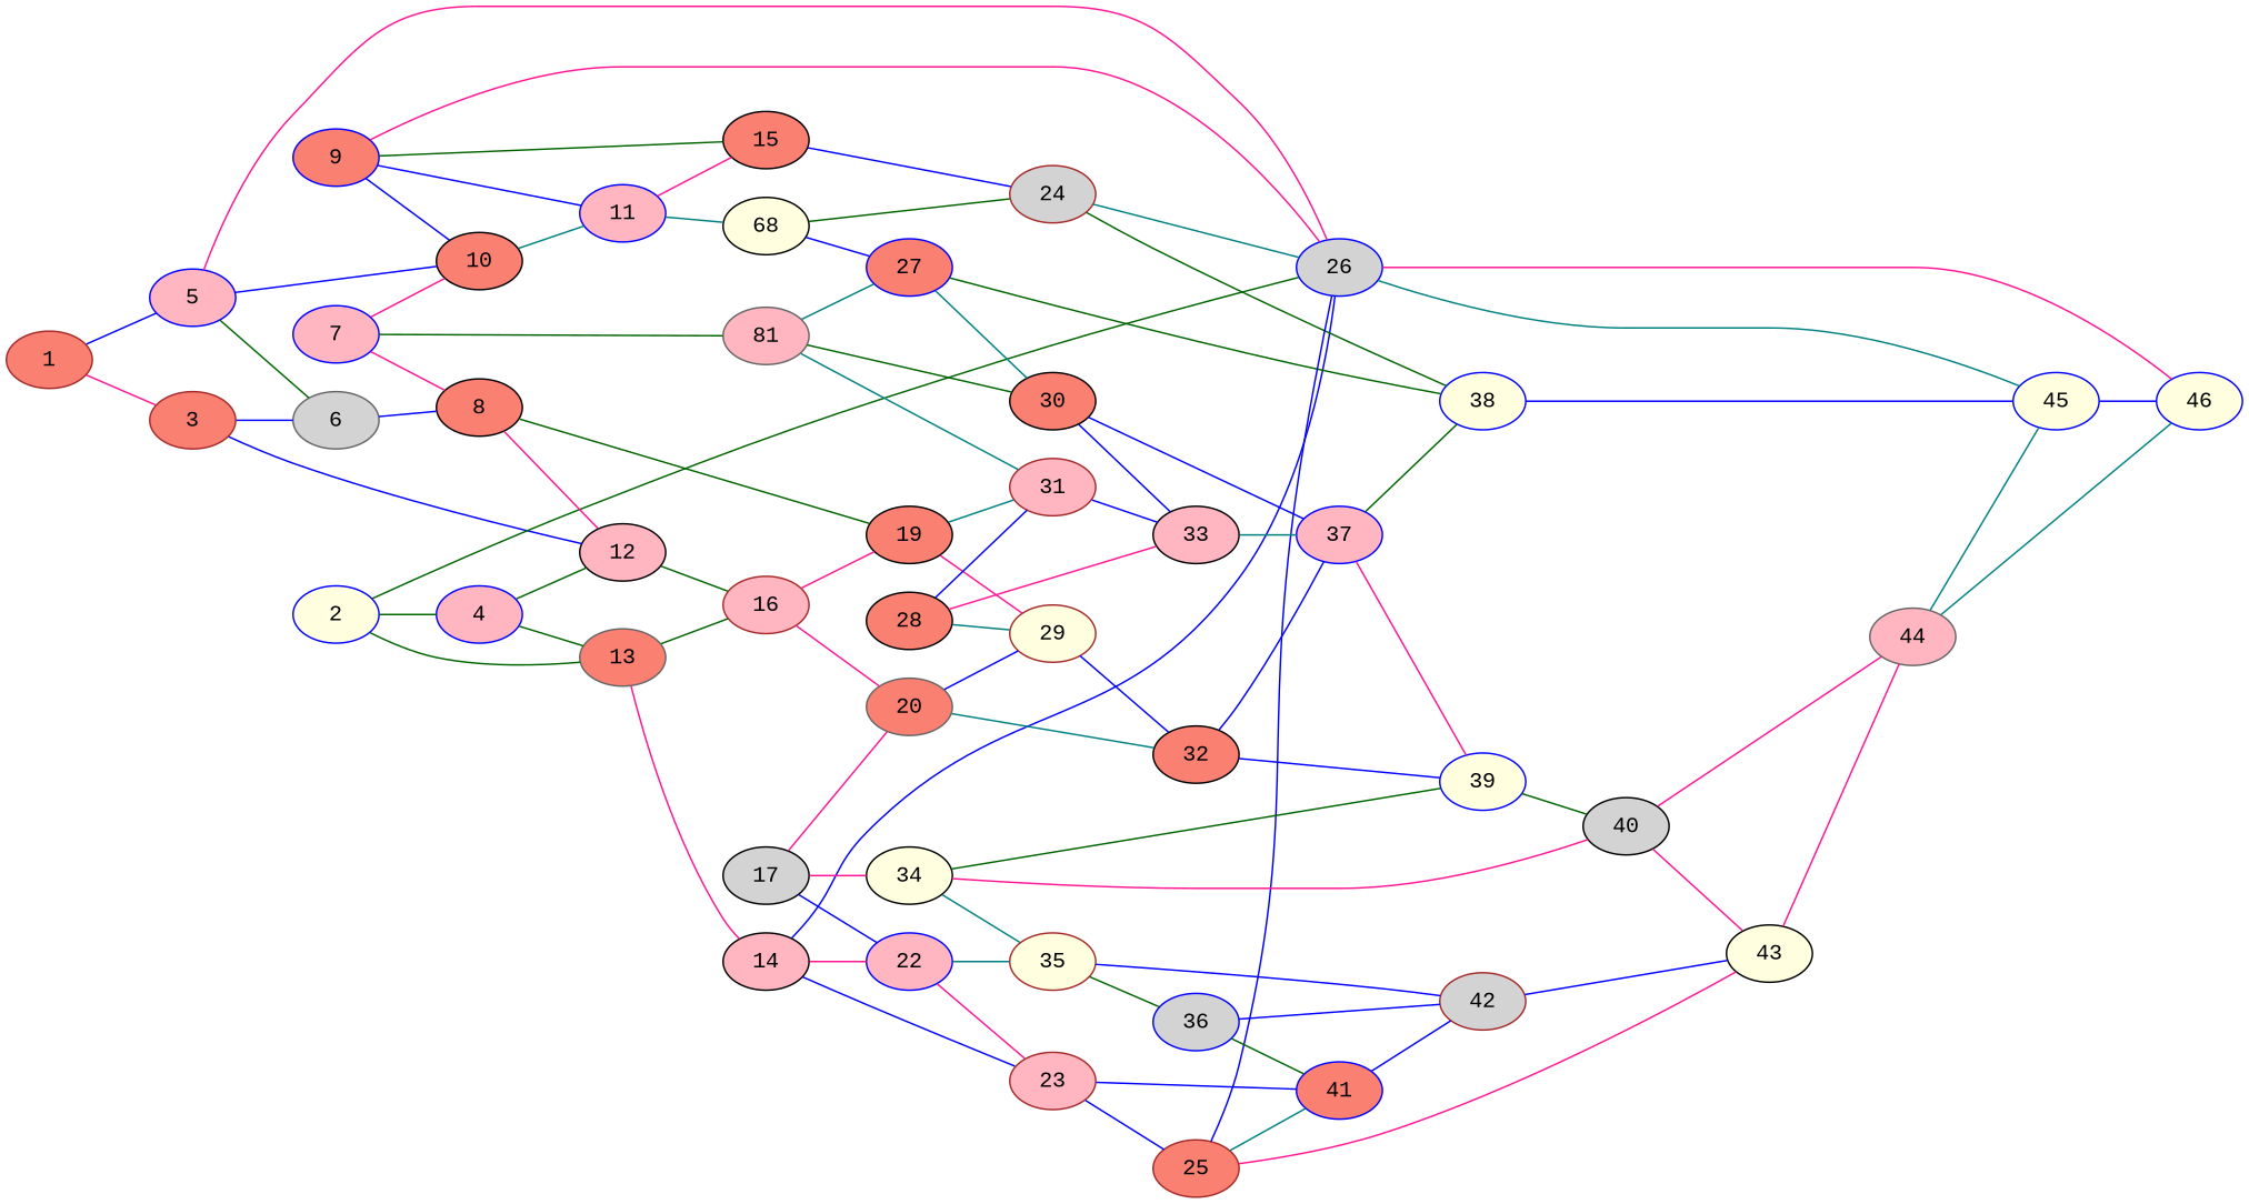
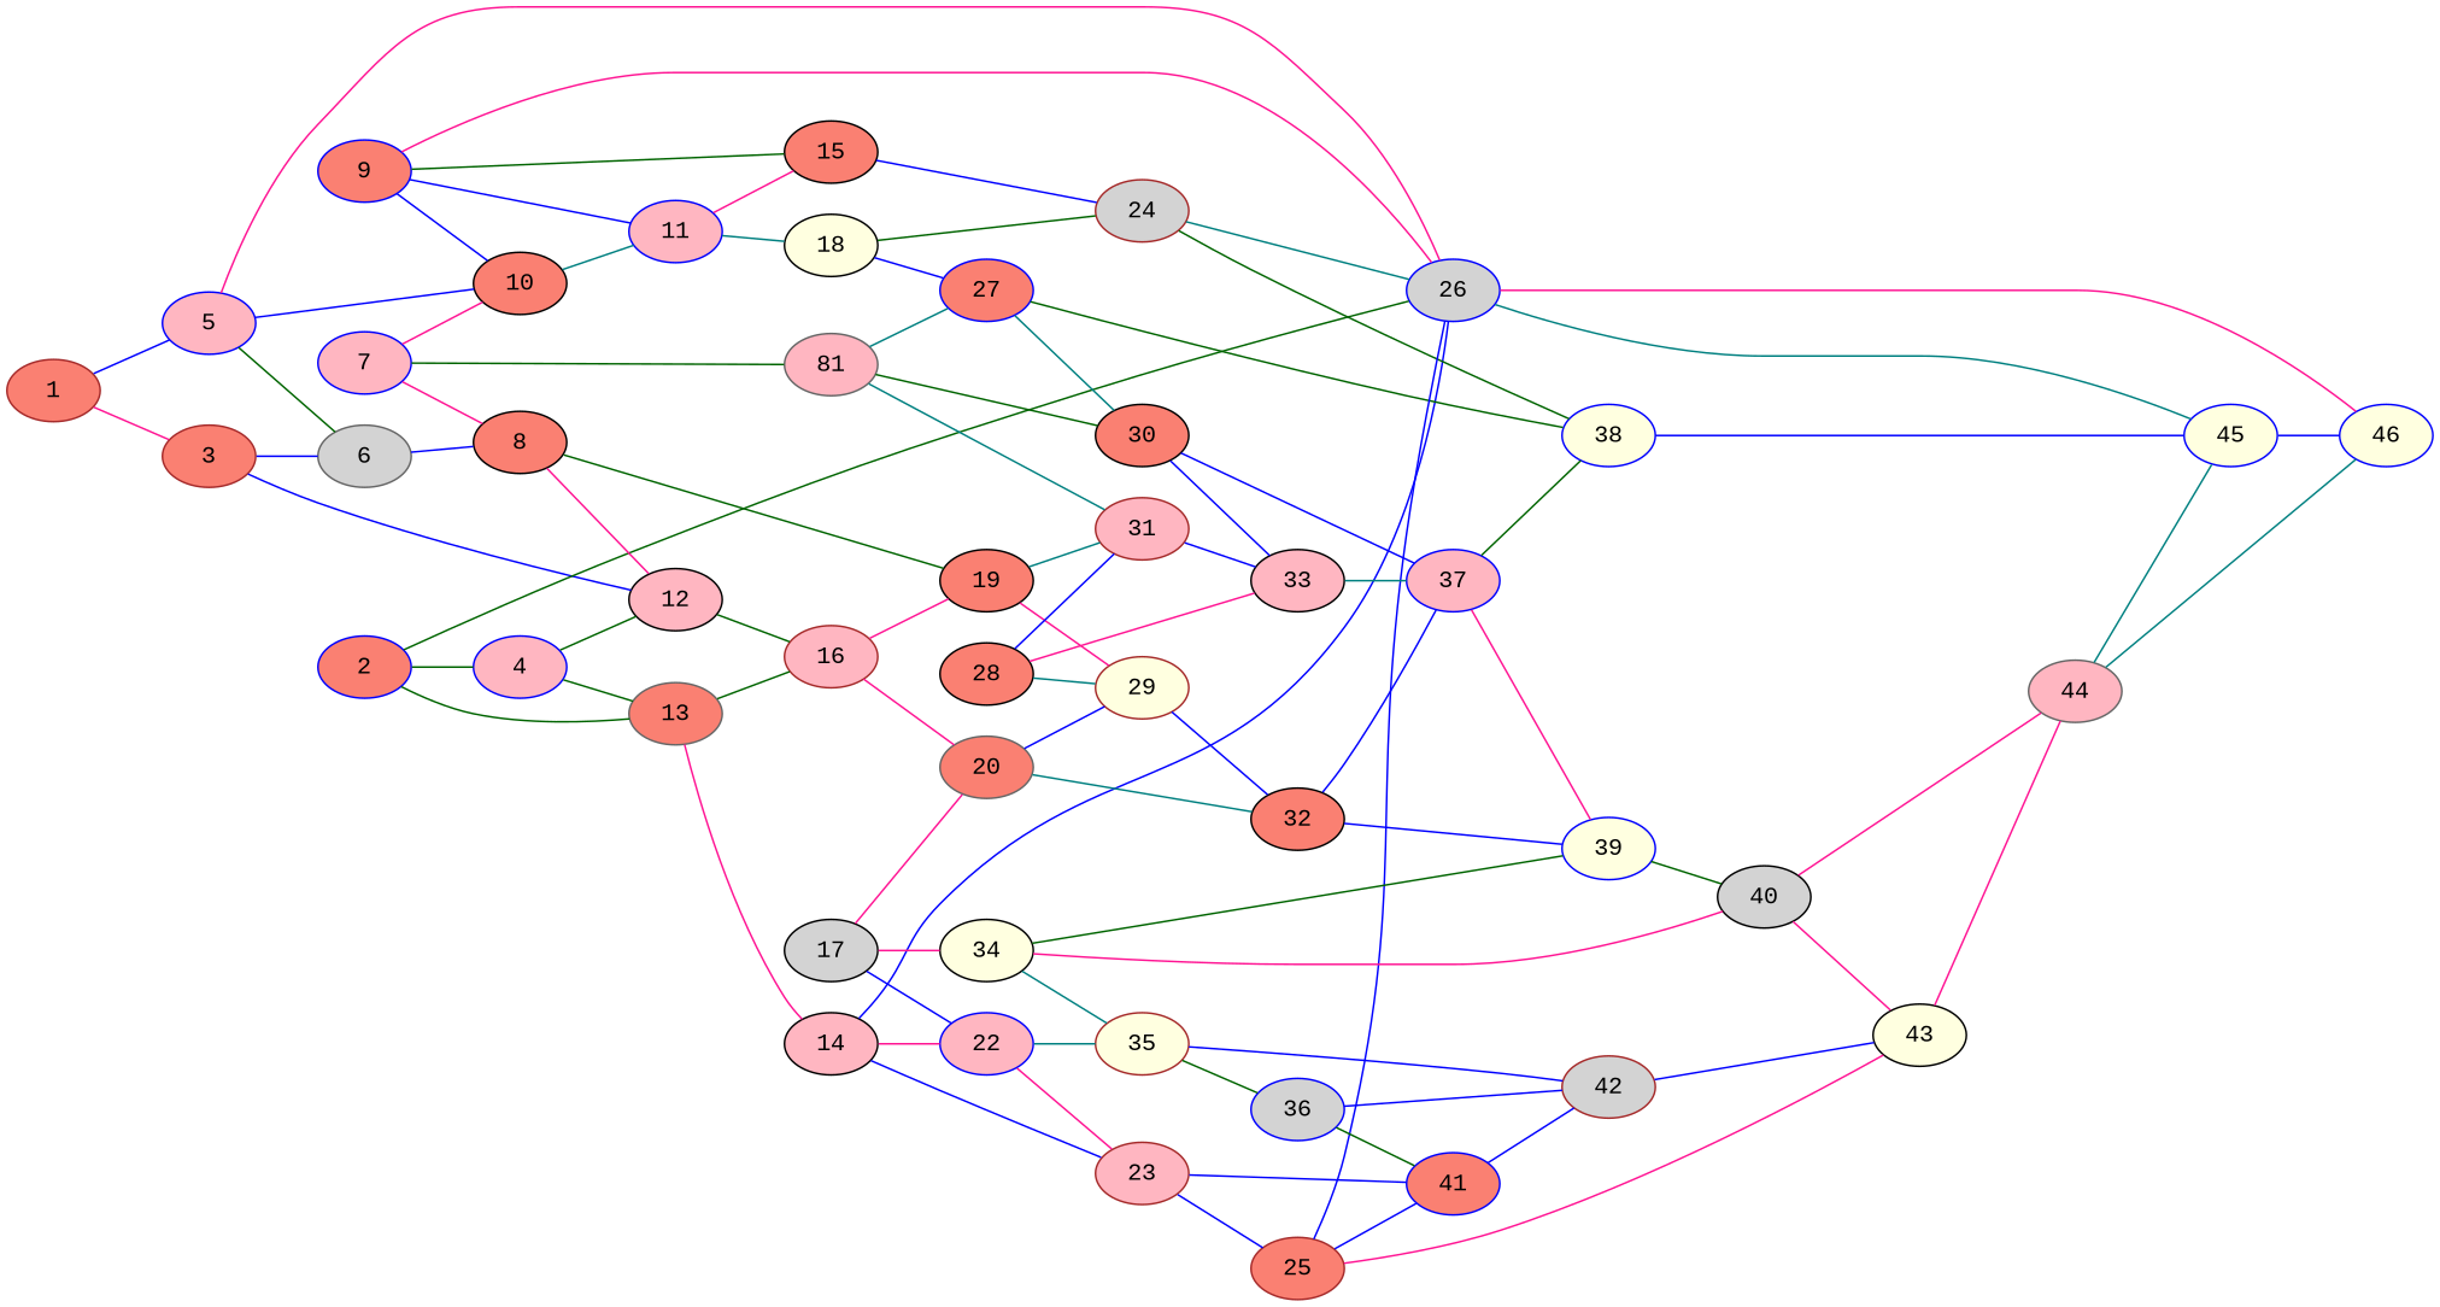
  graph {
    fontname="Liberation Mono"
    rankdir=LR
    node [color=blue fillcolor=salmon fontname="Liberation Mono" style=filled]
    edge [color=blue fontname="Liberation Mono" weight=1.0]
    1 [color=brown]
    3 [color=brown]
    5 [fillcolor=lightpink]
    6 [color=gray40 fillcolor=lightgrey]
    12 [color=black fillcolor=lightpink]
    26 [fillcolor=lightgrey]
    10 [color=black]
-   2 [fillcolor=lightyellow]
+   2
    4 [fillcolor=lightpink]
    13 [color=gray40]
    16 [color=brown fillcolor=lightpink]
    14 [color=black fillcolor=lightpink]
    45 [fillcolor=lightyellow]
    46 [fillcolor=lightyellow]
    8 [color=black]
    11 [fillcolor=lightpink]
    19 [color=black]
    7 [fillcolor=lightpink]
    n19 [color=gray40 fillcolor=lightpink label=81]
    27
    31 [color=brown fillcolor=lightpink]
    30 [color=black]
    29 [color=brown fillcolor=lightyellow]
    9
    15 [color=black]
-   18 [color=black fillcolor=lightyellow label=68]
+   18 [color=black fillcolor=lightyellow]
    24 [color=brown fillcolor=lightgrey]
    20 [color=gray40]
    22 [fillcolor=lightpink]
    23 [color=brown fillcolor=lightpink]
    35 [color=brown fillcolor=lightyellow]
    25 [color=brown]
    41
    38 [fillcolor=lightyellow]
    32 [color=black]
    17 [color=black fillcolor=lightgrey]
    34 [color=black fillcolor=lightyellow]
    39 [fillcolor=lightyellow]
    40 [color=black fillcolor=lightgrey]
    33 [color=black fillcolor=lightpink]
    37 [fillcolor=lightpink]
    36 [fillcolor=lightgrey]
    42 [color=brown fillcolor=lightgrey]
    43 [color=black fillcolor=lightyellow]
    44 [color=gray40 fillcolor=lightpink]
    28 [color=black]
    1 -- 3 [color=deeppink]
    1 -- 5
    3 -- 6 [weight=2.0]
    3 -- 12
    5 -- 6 [color=darkgreen]
    5 -- 26 [color=deeppink]
    5 -- 10
    6 -- 8
    12 -- 16 [color=darkgreen]
    26 -- 45 [color=teal]
    26 -- 46 [color=deeppink]
    10 -- 11 [color=teal]
    2 -- 26 [color=darkgreen]
    2 -- 4 [color=darkgreen]
    2 -- 13 [color=darkgreen]
    4 -- 12 [color=darkgreen]
    4 -- 13 [color=darkgreen]
    13 -- 16 [color=darkgreen]
    13 -- 14 [color=deeppink]
    16 -- 19 [color=deeppink]
    16 -- 20 [color=deeppink]
    14 -- 26
    14 -- 22 [color=deeppink]
    14 -- 23
    45 -- 46
    8 -- 12 [color=deeppink]
    8 -- 19 [color=darkgreen]
    11 -- 15 [color=deeppink]
    11 -- 18 [color=teal]
    19 -- 31 [color=teal]
    19 -- 29 [color=deeppink]
    7 -- 10 [color=deeppink]
    7 -- 8 [color=deeppink]
    7 -- n19 [color=darkgreen]
    n19 -- 27 [color=teal]
    n19 -- 31 [color=teal]
    n19 -- 30 [color=darkgreen]
    27 -- 30 [color=teal]
    27 -- 38 [color=darkgreen]
    31 -- 33
    30 -- 33
    30 -- 37
    29 -- 32
    9 -- 26 [color=deeppink]
    9 -- 10
    9 -- 11
    9 -- 15 [color=darkgreen]
    15 -- 24
    18 -- 27
    18 -- 24 [color=darkgreen]
    24 -- 26 [color=teal]
    24 -- 38 [color=darkgreen]
    20 -- 29
    20 -- 32 [color=teal]
    22 -- 23 [color=deeppink]
    22 -- 35 [color=teal]
    23 -- 25
    23 -- 41
    35 -- 36 [color=darkgreen]
    35 -- 42
    25 -- 26
-   25 -- 41 [color=teal]
+   25 -- 41
    25 -- 43 [color=deeppink]
    41 -- 42
    38 -- 45
    32 -- 39
    32 -- 37
    17 -- 20 [color=deeppink]
    17 -- 22
    17 -- 34 [color=deeppink]
    34 -- 35 [color=teal]
    34 -- 39 [color=darkgreen]
    34 -- 40 [color=deeppink]
    39 -- 40 [color=darkgreen]
    40 -- 43 [color=deeppink]
    40 -- 44 [color=deeppink]
    33 -- 37 [color=teal]
    37 -- 38 [color=darkgreen]
    37 -- 39 [color=deeppink]
    36 -- 41 [color=darkgreen]
    36 -- 42
    42 -- 43
    43 -- 44 [color=deeppink]
    44 -- 45 [color=teal]
    44 -- 46 [color=teal]
    28 -- 31
    28 -- 29 [color=teal]
    28 -- 33 [color=deeppink]
  }
